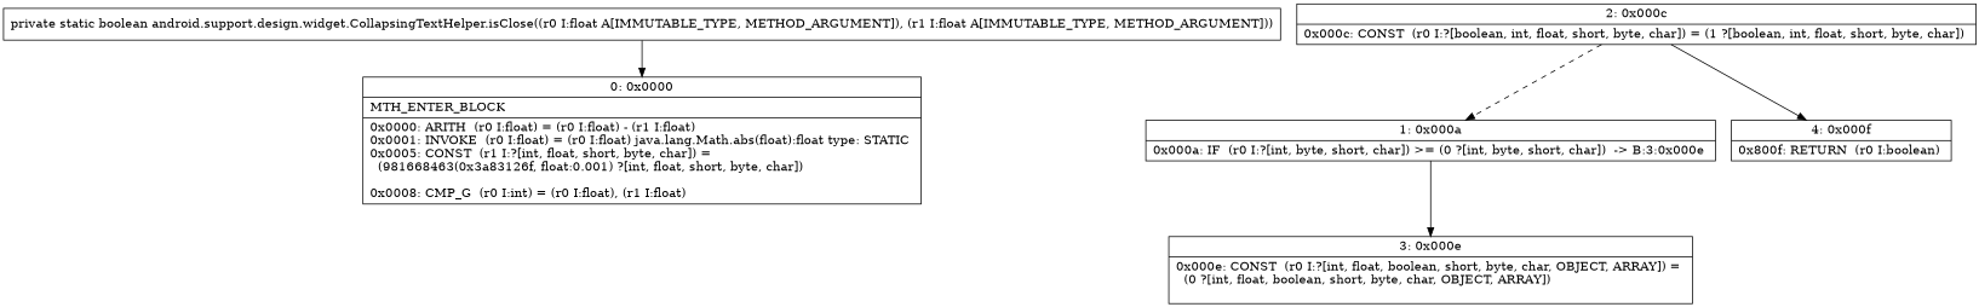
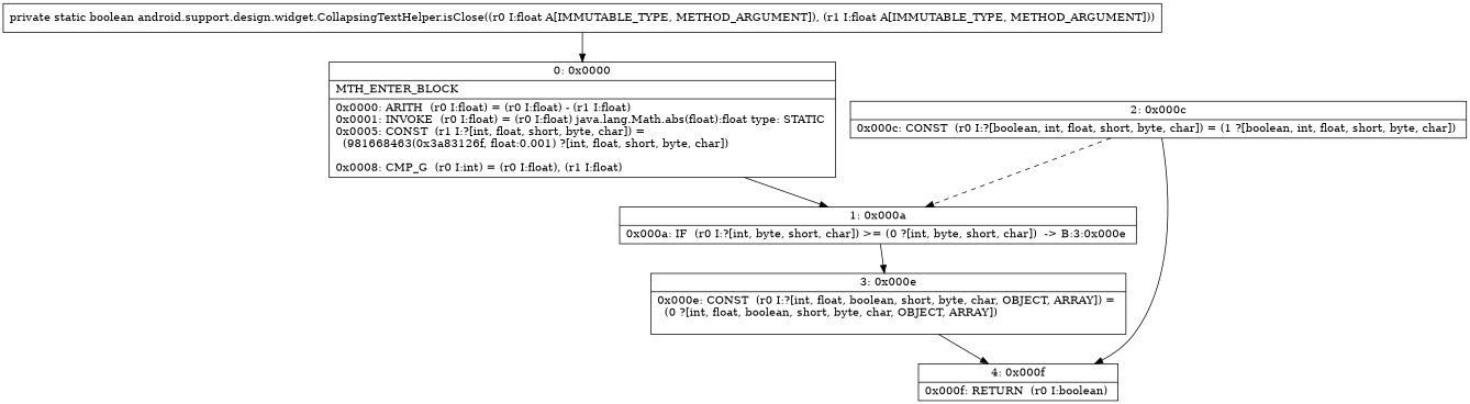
  digraph {
    node [shape=record]
    n1 [label="{0\:\ 0x0000|MTH_ENTER_BLOCK\l|0x0000: ARITH  (r0 I:float) = (r0 I:float) \- (r1 I:float) \l0x0001: INVOKE  (r0 I:float) = (r0 I:float) java.lang.Math.abs(float):float type: STATIC \l0x0005: CONST  (r1 I:?[int, float, short, byte, char]) = \l  (981668463(0x3a83126f, float:0.001) ?[int, float, short, byte, char])\l \l0x0008: CMP_G  (r0 I:int) = (r0 I:float), (r1 I:float) \l}"]
    n2 [label="{1\:\ 0x000a|0x000a: IF  (r0 I:?[int, byte, short, char]) \>= (0 ?[int, byte, short, char])  \-\> B:3:0x000e \l}"]
    n3 [label="{3\:\ 0x000e|0x000e: CONST  (r0 I:?[int, float, boolean, short, byte, char, OBJECT, ARRAY]) = \l  (0 ?[int, float, boolean, short, byte, char, OBJECT, ARRAY])\l \l}"]
    n4 [label="{2\:\ 0x000c|0x000c: CONST  (r0 I:?[boolean, int, float, short, byte, char]) = (1 ?[boolean, int, float, short, byte, char]) \l}"]
-   n5 [label="{4\:\ 0x000f|0x800f: RETURN  (r0 I:boolean) \l}"]
+   n5 [label="{4\:\ 0x000f|0x000f: RETURN  (r0 I:boolean) \l}"]
    n6 [label="{private static boolean android.support.design.widget.CollapsingTextHelper.isClose((r0 I:float A[IMMUTABLE_TYPE, METHOD_ARGUMENT]), (r1 I:float A[IMMUTABLE_TYPE, METHOD_ARGUMENT])) }"]
+   n1 -> n2
    n2 -> n3
+   n3 -> n5
    n4 -> n2 [style=dashed]
    n4 -> n5
    n6 -> n1
  }
